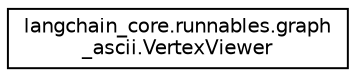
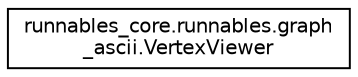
  digraph {
    rankdir=LR
-   n1 [color=black fillcolor=white fontname=Helvetica fontsize=10 height=0.2 label="langchain_core.runnables.graph\l_ascii.VertexViewer" shape=record style=filled width=0.4]
+   n1 [color=black fillcolor=white fontname=Helvetica fontsize=10 height=0.2 label="runnables_core.runnables.graph\l_ascii.VertexViewer" shape=record style=filled width=0.4]
  }
